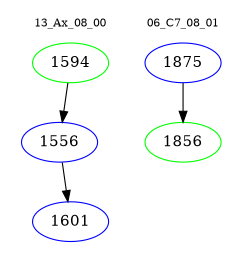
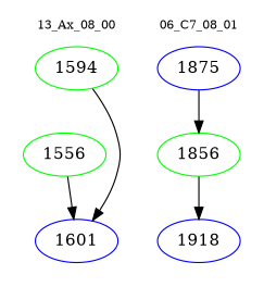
  digraph {
    node [color=green]
    edge [color=black]
    n1 [label=1594]
-   n2 [color=blue label=1556]
+   n2 [label=1556]
    n3 [color=blue label=1601]
    n4 [color=blue label=1875]
    n5 [label=1856]
+   n6 [color=blue label=1918]
    subgraph cluster_1 {
      color=white
      fontsize=10
      label="13_Ax_08_00"
      n1
      n2
      n3
    }
    subgraph cluster_2 {
      color=white
      fontsize=10
      label="06_C7_08_01"
      n4
      n5
+     n6
    }
-   n1 -> n2
+   n1 -> n3
    n2 -> n3
    n4 -> n5
+   n5 -> n6
  }
